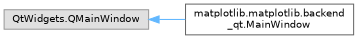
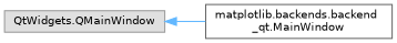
  digraph {
    rankdir=LR
    node [fontname=Helvetica fontsize=10 shape=box style=filled]
    n1 [color=grey60 fillcolor="#E0E0E0" height=0.2 label="QtWidgets.QMainWindow" width=0.4]
-   n2 [color=grey40 fillcolor=white height=0.2 label="matplotlib.matplotlib.backend\l_qt.MainWindow" width=0.4]
+   n2 [color=grey40 fillcolor=white height=0.2 label="matplotlib.backends.backend\l_qt.MainWindow" width=0.4]
    n1 -> n2 [color=steelblue1 dir=back fontname=Helvetica fontsize=10 labelfontname=Helvetica labelfontsize=10 style=solid]
  }
